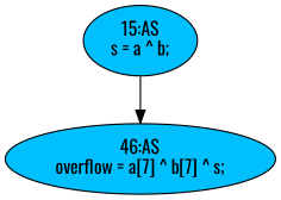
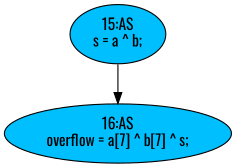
  strict digraph {
    fontname=Oswald
    node [fillcolor=deepskyblue statements="[]" style=filled typ=Assign fontname=Oswald]
-   n1 [ast="<pyverilog.vparser.ast.Assign object at 0x7f180c1a3250>" def_var="['overflow']" label="46:AS\noverflow = a[7] ^ b[7] ^ s;" use_var="['a', 'b', 's']"]
+   n1 [ast="<pyverilog.vparser.ast.Assign object at 0x7f180c1a3250>" def_var="['overflow']" label="16:AS\noverflow = a[7] ^ b[7] ^ s;" use_var="['a', 'b', 's']"]
    n2 [ast="<pyverilog.vparser.ast.Assign object at 0x7f180c156950>" def_var="['s']" label="15:AS\ns = a ^ b;" use_var="['a', 'b']"]
    n2 -> n1 [fontname=Oswald]
  }
